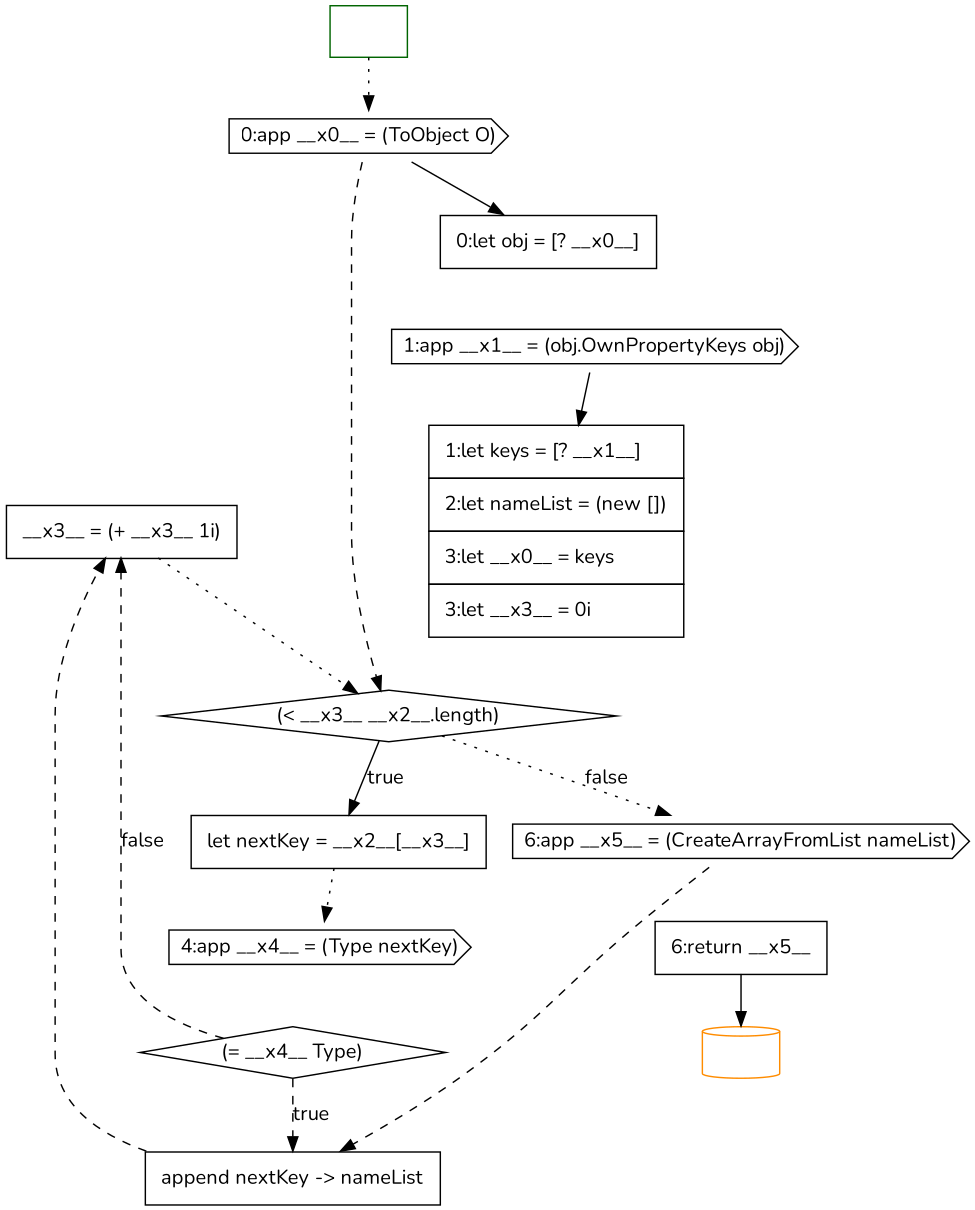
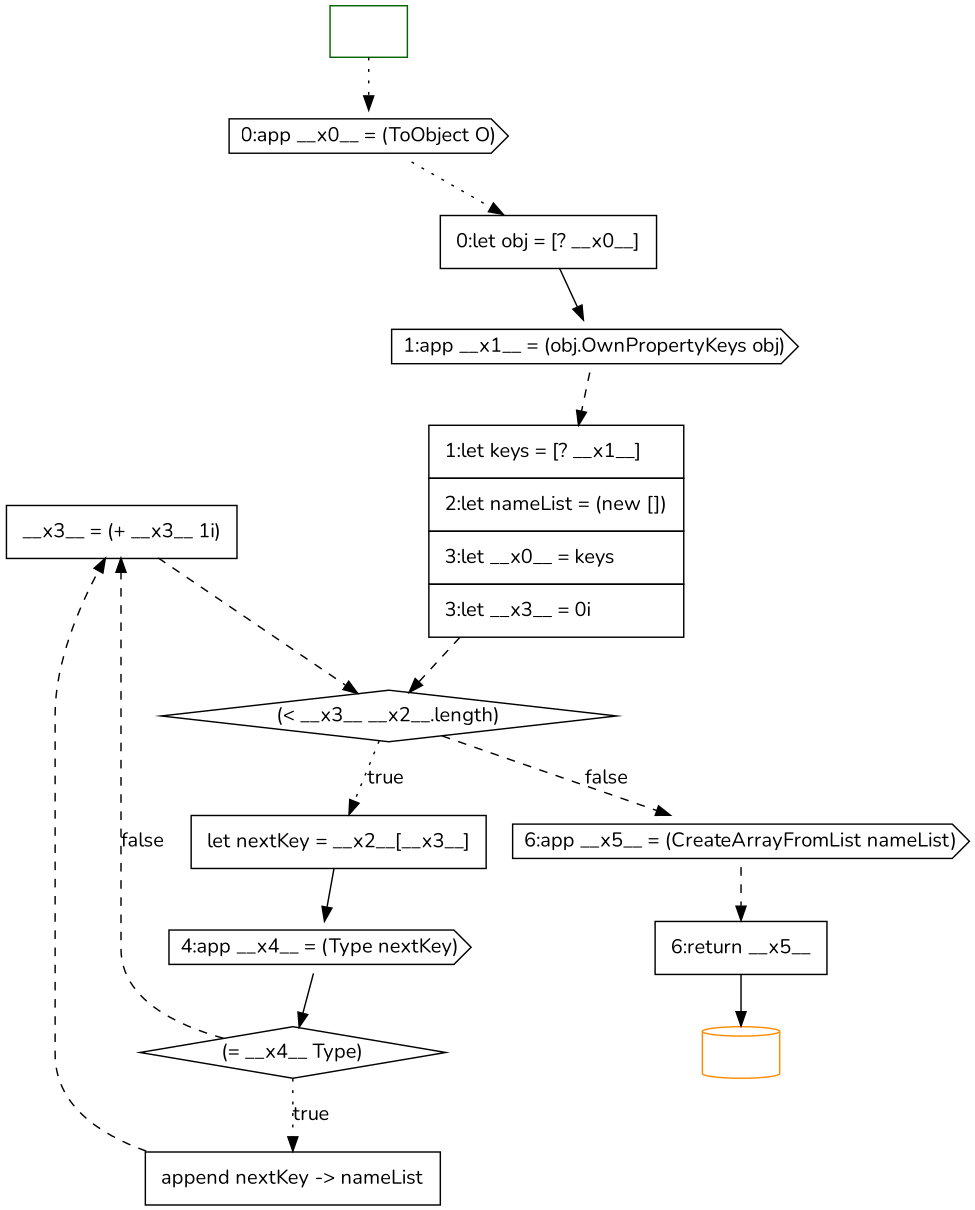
  digraph {
    fontname=Nunito
    node [color=black fillcolor=white fontname=Nunito shape=none style=filled]
    edge [color=black fontname=Nunito style=dotted]
    n1 [label=<<font color="black">     <table border="0" cellborder="1" cellspacing="0" cellpadding="10">       <tr><td align="left">__x3__ = (+ __x3__ 1i)</td></tr>     </table>   </font>> margin=0]
    n2 [label=<<font color="black">(&lt; __x3__ __x2__.length)</font>> shape=diamond]
    n3 [label=<<font color="black">     <table border="0" cellborder="1" cellspacing="0" cellpadding="10">       <tr><td align="left">let nextKey = __x2__[__x3__]</td></tr>     </table>   </font>> margin=0]
    n4 [label=<<font color="black">6:app __x5__ = (CreateArrayFromList nameList)</font>> shape=cds]
    n5 [label=<<font color="black">4:app __x4__ = (Type nextKey)</font>> shape=cds]
    n6 [label=<<font color="black">(= __x4__ Type)</font>> shape=diamond]
    n7 [color=darkorange label=" " shape=cylinder]
    n8 [color=darkgreen label=" " shape=box]
    n9 [label=<<font color="black">0:app __x0__ = (ToObject O)</font>> shape=cds]
    n10 [label=<<font color="black">     <table border="0" cellborder="1" cellspacing="0" cellpadding="10">       <tr><td align="left">0:let obj = [? __x0__]</td></tr>     </table>   </font>> margin=0]
    n11 [label=<<font color="black">     <table border="0" cellborder="1" cellspacing="0" cellpadding="10">       <tr><td align="left">6:return __x5__</td></tr>     </table>   </font>> margin=0]
    n12 [label=<<font color="black">1:app __x1__ = (obj.OwnPropertyKeys obj)</font>> shape=cds]
    n13 [label=<<font color="black">     <table border="0" cellborder="1" cellspacing="0" cellpadding="10">       <tr><td align="left">1:let keys = [? __x1__]</td></tr>       <tr><td align="left">2:let nameList = (new [])</td></tr>       <tr><td align="left">3:let __x0__ = keys</td></tr>       <tr><td align="left">3:let __x3__ = 0i</td></tr>     </table>   </font>> margin=0]
    n14 [label=<<font color="black">     <table border="0" cellborder="1" cellspacing="0" cellpadding="10">       <tr><td align="left">append nextKey -&gt; nameList</td></tr>     </table>   </font>> margin=0]
-   n1 -> n2
-   n2 -> n3 [label=<<font color="black">true</font>> style=solid]
-   n2 -> n4 [label=<<font color="black">false</font>>]
-   n3 -> n5
-   n4 -> n14 [style=dashed]
+   n1 -> n2 [style=dashed]
+   n2 -> n3 [label=<<font color="black">true</font>>]
+   n2 -> n4 [label=<<font color="black">false</font>> style=dashed]
+   n3 -> n5 [style=solid]
+   n4 -> n11 [style=dashed]
+   n5 -> n6 [style=solid]
    n6 -> n1 [label=<<font color="black">false</font>> style=dashed]
-   n6 -> n14 [label=<<font color="black">true</font>> style=dashed]
+   n6 -> n14 [label=<<font color="black">true</font>>]
    n8 -> n9
-   n9 -> n10 [style=solid]
+   n9 -> n10
+   n10 -> n12 [style=solid]
    n11 -> n7 [style=solid]
-   n12 -> n13 [style=solid]
-   n9 -> n2 [style=dashed]
+   n12 -> n13 [style=dashed]
+   n13 -> n2 [style=dashed]
    n14 -> n1 [style=dashed]
  }
